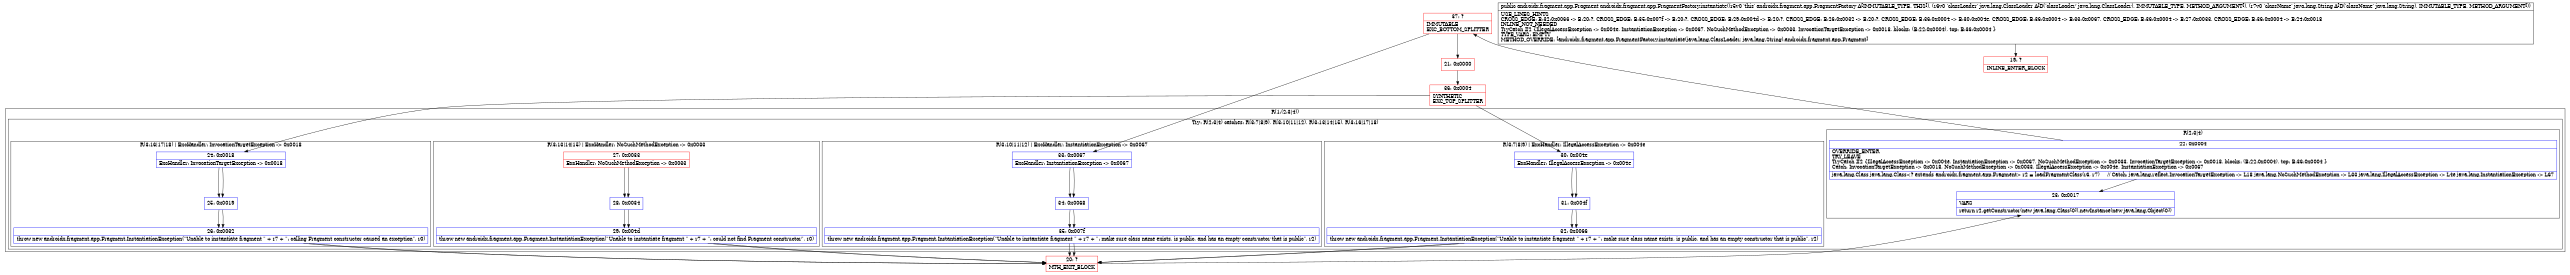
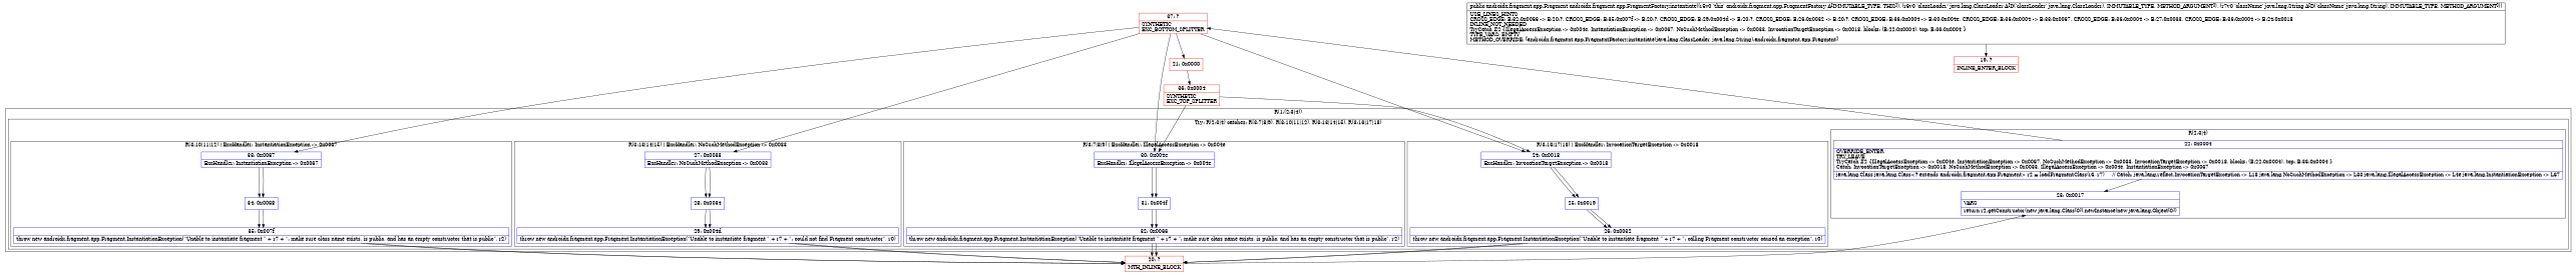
  digraph {
    node [color=blue shape=record]
    n1 [label="{22\:\ 0x0004|OVERRIDE_ENTER\lTRY_LEAVE\lTryCatch #2 \{IllegalAccessException \-\> 0x004e, InstantiationException \-\> 0x0067, NoSuchMethodException \-\> 0x0033, InvocationTargetException \-\> 0x0018, blocks: (B:22:0x0004), top: B:36:0x0004 \}\lCatch: InvocationTargetException \-\> 0x0018, NoSuchMethodException \-\> 0x0033, IllegalAccessException \-\> 0x004e, InstantiationException \-\> 0x0067\l|java.lang.Class java.lang.Class\<? extends androidx.fragment.app.Fragment\> r2 = loadFragmentClass(r6, r7)     \/\/ Catch: java.lang.reflect.InvocationTargetException \-\> L18 java.lang.NoSuchMethodException \-\> L33 java.lang.IllegalAccessException \-\> L4e java.lang.InstantiationException \-\> L67\l}"]
    n2 [label="{23\:\ 0x0017|VARS\l|return r2.getConstructor(new java.lang.Class[0]).newInstance(new java.lang.Object[0])\l}"]
    n3 [label="{30\:\ 0x004e|ExcHandler: IllegalAccessException \-\> 0x004e\l}"]
    n4 [label="{31\:\ 0x004f}"]
    n5 [label="{32\:\ 0x0066|throw new androidx.fragment.app.Fragment.InstantiationException(\"Unable to instantiate fragment \" + r7 + \": make sure class name exists, is public, and has an empty constructor that is public\", r2)\l}"]
    n6 [label="{33\:\ 0x0067|ExcHandler: InstantiationException \-\> 0x0067\l}"]
    n7 [label="{34\:\ 0x0068}"]
    n8 [label="{35\:\ 0x007f|throw new androidx.fragment.app.Fragment.InstantiationException(\"Unable to instantiate fragment \" + r7 + \": make sure class name exists, is public, and has an empty constructor that is public\", r2)\l}"]
-   n9 [color=red label="{27\:\ 0x0033|ExcHandler: NoSuchMethodException \-\> 0x0033\l}"]
+   n9 [label="{27\:\ 0x0033|ExcHandler: NoSuchMethodException \-\> 0x0033\l}"]
    n10 [label="{28\:\ 0x0034}"]
    n11 [label="{29\:\ 0x004d|throw new androidx.fragment.app.Fragment.InstantiationException(\"Unable to instantiate fragment \" + r7 + \": could not find Fragment constructor\", r0)\l}"]
    n12 [label="{24\:\ 0x0018|ExcHandler: InvocationTargetException \-\> 0x0018\l}"]
    n13 [label="{25\:\ 0x0019}"]
    n14 [label="{26\:\ 0x0032|throw new androidx.fragment.app.Fragment.InstantiationException(\"Unable to instantiate fragment \" + r7 + \": calling Fragment constructor caused an exception\", r0)\l}"]
-   n15 [color=red label="{37\:\ ?|IMMUTABLE\lEXC_BOTTOM_SPLITTER\l}"]
-   n16 [color=red label="{20\:\ ?|MTH_EXIT_BLOCK\l}"]
+   n15 [color=red label="{37\:\ ?|SYNTHETIC\lEXC_BOTTOM_SPLITTER\l}"]
+   n16 [color=red label="{20\:\ ?|MTH_INLINE_BLOCK\l}"]
    n17 [color=red label="{21\:\ 0x0000}"]
    n18 [color=red label="{19\:\ ?|INLINE_ENTER_BLOCK\l}"]
    n19 [color=red label="{36\:\ 0x0004|SYNTHETIC\lEXC_TOP_SPLITTER\l}"]
    n20 [label="{public androidx.fragment.app.Fragment androidx.fragment.app.FragmentFactory.instantiate((r5v0 'this' androidx.fragment.app.FragmentFactory A[IMMUTABLE_TYPE, THIS]), (r6v0 'classLoader' java.lang.ClassLoader A[D('classLoader' java.lang.ClassLoader), IMMUTABLE_TYPE, METHOD_ARGUMENT]), (r7v0 'className' java.lang.String A[D('className' java.lang.String), IMMUTABLE_TYPE, METHOD_ARGUMENT]))  | USE_LINES_HINTS\lCROSS_EDGE: B:32:0x0066 \-\> B:20:?, CROSS_EDGE: B:35:0x007f \-\> B:20:?, CROSS_EDGE: B:29:0x004d \-\> B:20:?, CROSS_EDGE: B:26:0x0032 \-\> B:20:?, CROSS_EDGE: B:36:0x0004 \-\> B:30:0x004e, CROSS_EDGE: B:36:0x0004 \-\> B:33:0x0067, CROSS_EDGE: B:36:0x0004 \-\> B:27:0x0033, CROSS_EDGE: B:36:0x0004 \-\> B:24:0x0018\lINLINE_NOT_NEEDED\lTryCatch #2 \{IllegalAccessException \-\> 0x004e, InstantiationException \-\> 0x0067, NoSuchMethodException \-\> 0x0033, InvocationTargetException \-\> 0x0018, blocks: (B:22:0x0004), top: B:36:0x0004 \}\lTYPE_VARS: EMPTY\lMETHOD_OVERRIDE: [androidx.fragment.app.FragmentFactory.instantiate(java.lang.ClassLoader, java.lang.String):androidx.fragment.app.Fragment]\l}" color=""]
    subgraph cluster_1 {
      label="R(1:(2:3|4))"
      subgraph cluster_2 {
        label="Try: R(2:3|4) catches: R(3:7|8|9), R(3:10|11|12), R(3:13|14|15), R(3:16|17|18)"
        subgraph cluster_3 {
          label="R(2:3|4)"
          n1
          n2
        }
        subgraph cluster_4 {
          label="R(3:7|8|9) | ExcHandler: IllegalAccessException \-\> 0x004e\l"
          n3
          n4
          n5
        }
        subgraph cluster_5 {
          label="R(3:10|11|12) | ExcHandler: InstantiationException \-\> 0x0067\l"
          n6
          n7
          n8
        }
        subgraph cluster_6 {
          label="R(3:13|14|15) | ExcHandler: NoSuchMethodException \-\> 0x0033\l"
          n9
          n10
          n11
        }
        subgraph cluster_7 {
          label="R(3:16|17|18) | ExcHandler: InvocationTargetException \-\> 0x0018\l"
          n12
          n13
          n14
        }
      }
    }
    subgraph cluster_8 {
      label="R(3:7|8|9) | ExcHandler: IllegalAccessException \-\> 0x004e\l"
    }
    subgraph cluster_9 {
      label="R(3:10|11|12) | ExcHandler: InstantiationException \-\> 0x0067\l"
    }
    subgraph cluster_10 {
      label="R(3:13|14|15) | ExcHandler: NoSuchMethodException \-\> 0x0033\l"
    }
    subgraph cluster_11 {
      label="R(3:16|17|18) | ExcHandler: InvocationTargetException \-\> 0x0018\l"
    }
    n1 -> n2
    n1 -> n15
    n3 -> n4
    n3 -> n4
    n4 -> n5
    n4 -> n5
    n5 -> n16
    n5 -> n16
    n6 -> n7
    n6 -> n7
    n7 -> n8
    n7 -> n8
    n8 -> n16
    n8 -> n16
    n9 -> n10
    n9 -> n10
    n10 -> n11
    n10 -> n11
    n11 -> n16
    n11 -> n16
    n12 -> n13
    n12 -> n13
    n13 -> n14
    n13 -> n14
    n14 -> n16
    n14 -> n16
+   n15 -> n3
    n15 -> n6
+   n15 -> n9
+   n15 -> n12
    n15 -> n17
    n16 -> n2
    n17 -> n19
    n19 -> n3
    n19 -> n12
    n20 -> n18
  }
